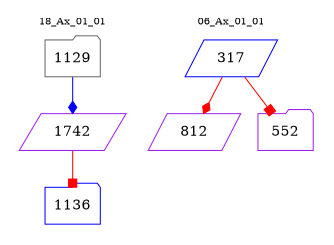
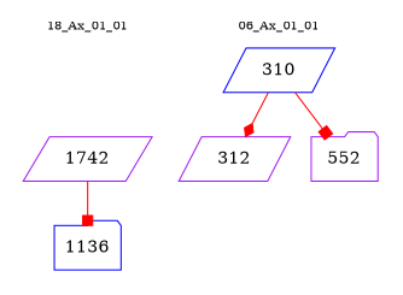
  digraph {
    node [color=purple shape=folder]
    edge [arrowhead=diamond color=red]
-   n1 [color=gray40 label=1129]
    n2 [color=blue label=1136]
    n3 [label=1742 shape=parallelogram]
-   n4 [color=blue label=317 shape=parallelogram]
-   n5 [label=812 shape=parallelogram]
+   n4 [color=blue label=310 shape=parallelogram]
+   n5 [label=312 shape=parallelogram]
    n6 [label=552]
    subgraph cluster_1 {
      color=white
      fontsize=10
      label="18_Ax_01_01"
-     n1
      n2
      n3
    }
    subgraph cluster_2 {
      color=white
      fontsize=10
      label="06_Ax_01_01"
      n4
      n5
      n6
    }
-   n1 -> n3 [color=blue]
    n3 -> n2 [arrowhead=box]
    n4 -> n5
    n4 -> n6 [arrowhead=box]
  }
